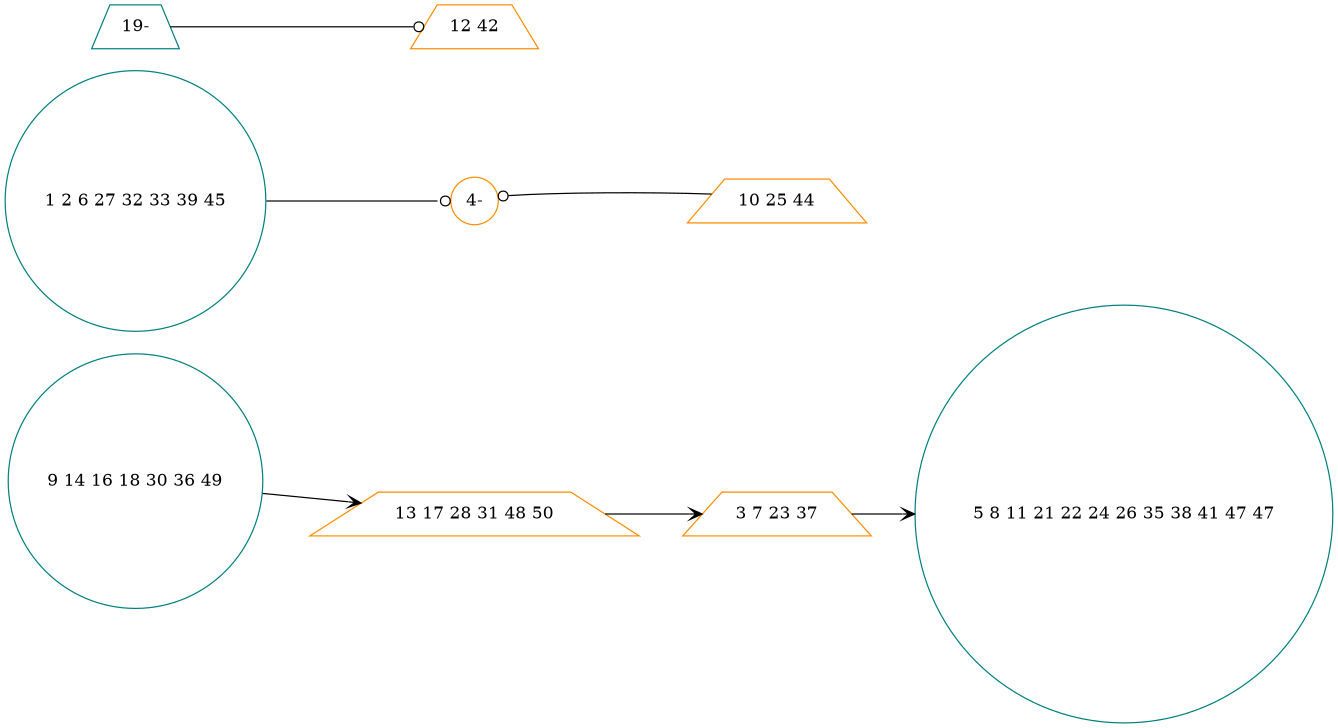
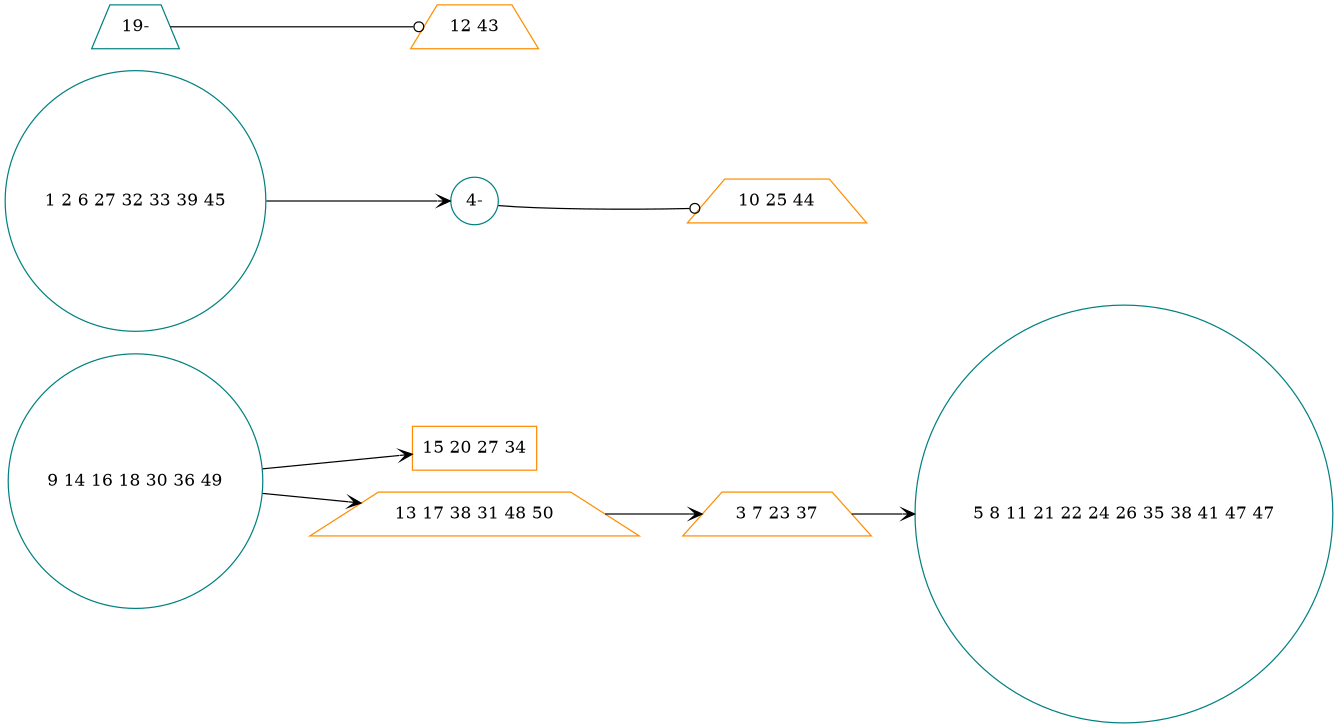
  digraph {
    rankdir=LR
    node [color=darkorange shape=trapezium]
    edge [arrowhead=vee]
    n1 [color=teal label="9 14 16 18 30 36 49" shape=circle]
-   n3 [label="13 17 28 31 48 50"]
+   n2 [label="15 20 27 34" shape=box]
+   n3 [label="13 17 38 31 48 50"]
    n4 [color=teal label="1 2 6 27 32 33 39 45" shape=circle]
-   n5 [label="4-" shape=circle]
+   n5 [color=teal label="4-" shape=circle]
    n6 [label="3 7 23 37"]
    n7 [color=teal label="19-"]
-   n8 [label="12 42"]
+   n8 [label="12 43"]
    n9 [label="10 25 44"]
    n10 [color=teal label="5 8 11 21 22 24 26 35 38 41 47 47" shape=circle]
+   n1 -> n2
    n1 -> n3
    n3 -> n6
-   n4 -> n5 [arrowhead=odot]
-   n9 -> n5 [arrowhead=odot]
+   n4 -> n5
+   n5 -> n9 [arrowhead=odot]
    n6 -> n10
    n7 -> n8 [arrowhead=odot]
  }
